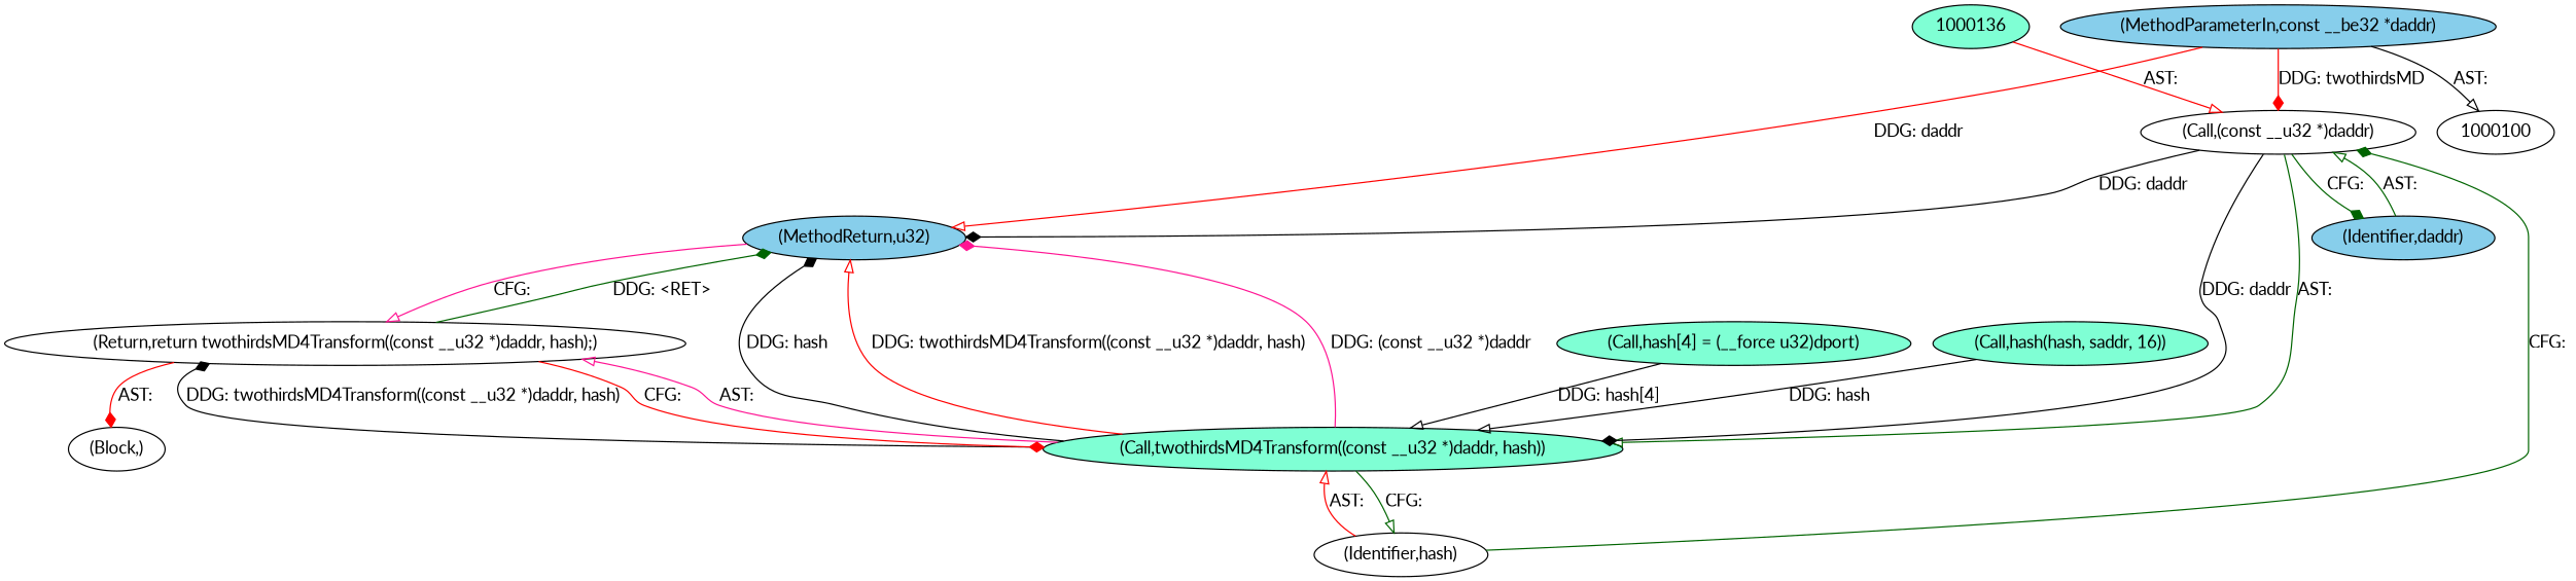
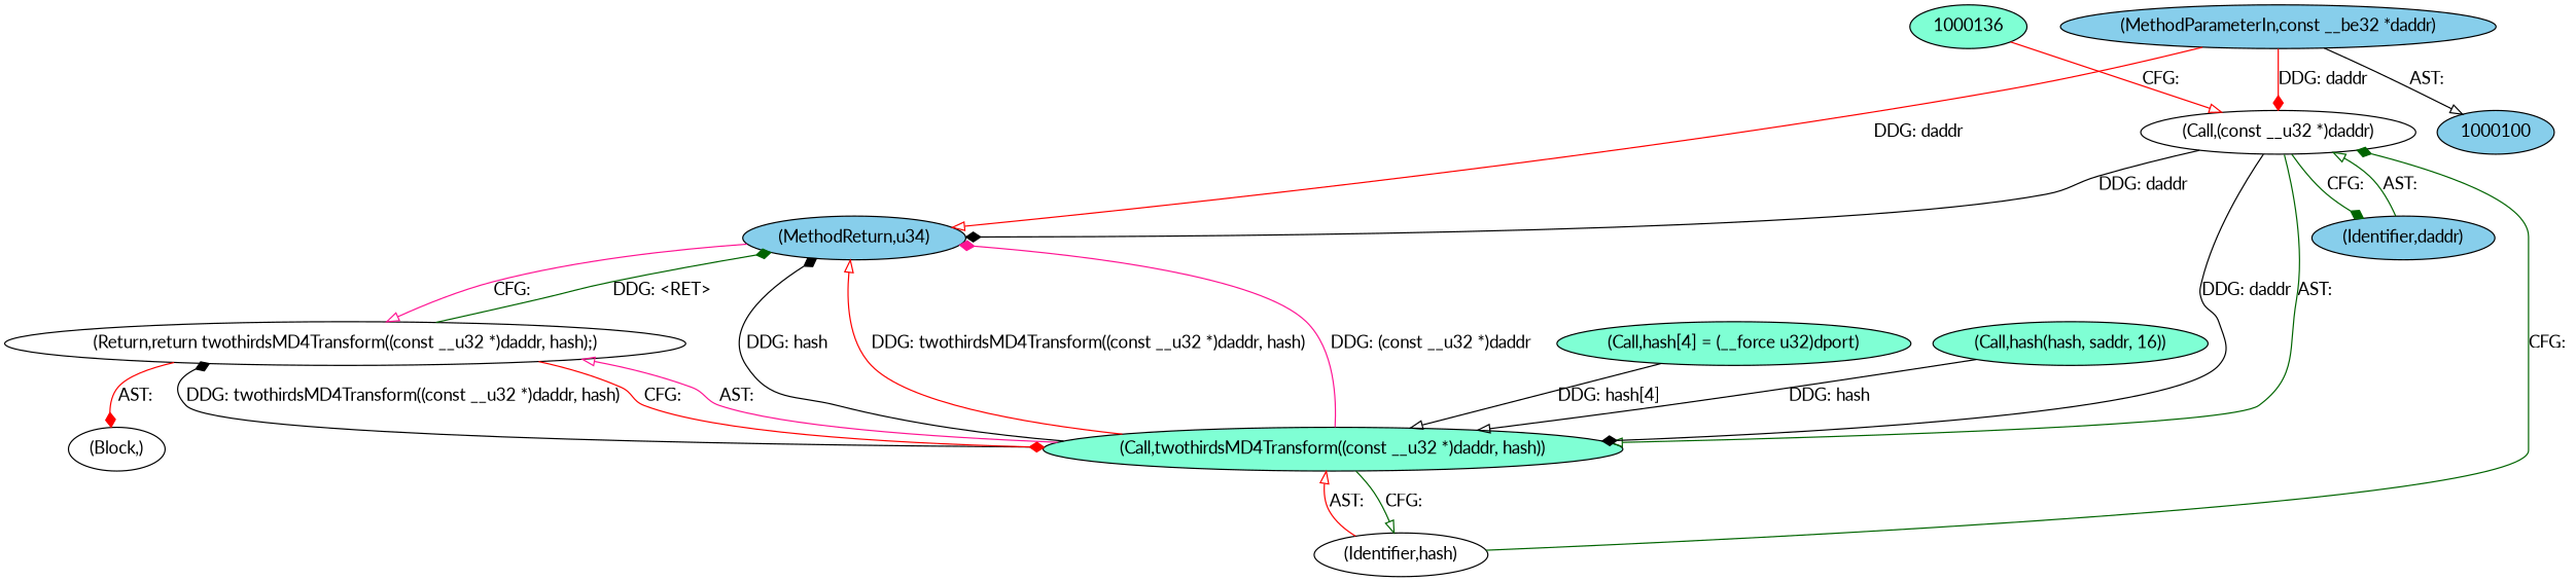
  digraph {
    fontname=Lato
    node [fillcolor=white fontname=Lato style=filled]
    edge [arrowhead=onormal color=red fontname=Lato]
    n1 [fillcolor=skyblue label="(MethodParameterIn,const __be32 *daddr)"]
    n2 [label="(Call,(const __u32 *)daddr)"]
-   n3 [fillcolor=skyblue label="(MethodReturn,u32)"]
-   1000100
+   n3 [fillcolor=skyblue label="(MethodReturn,u34)"]
+   1000100 [fillcolor=skyblue]
    n5 [fillcolor=aquamarine label="(Call,twothirdsMD4Transform((const __u32 *)daddr, hash))"]
    n6 [fillcolor=skyblue label="(Identifier,daddr)"]
    n7 [label="(Return,return twothirdsMD4Transform((const __u32 *)daddr, hash);)"]
    n8 [label="(Identifier,hash)"]
    n9 [label="(Block,)"]
    n10 [fillcolor=aquamarine label="(Call,hash[4] = (__force u32)dport)"]
    n11 [fillcolor=aquamarine label="(Call,hash(hash, saddr, 16))"]
    1000136 [fillcolor=aquamarine]
-   n1 -> n2 [arrowhead=diamond label="DDG: twothirdsMD"]
+   n1 -> n2 [arrowhead=diamond label="DDG: daddr"]
    n1 -> n3 [label="DDG: daddr"]
    n1 -> 1000100 [color=black label="AST: "]
    n2 -> n3 [arrowhead=diamond color=black label="DDG: daddr"]
    n2 -> n5 [color=darkgreen label="AST: "]
    n2 -> n5 [arrowhead=diamond color=black label="DDG: daddr"]
    n2 -> n6 [arrowhead=diamond color=darkgreen label="CFG: "]
    n3 -> n7 [color=deeppink label="CFG: "]
    n5 -> n3 [arrowhead=diamond color=black label="DDG: hash"]
    n5 -> n3 [label="DDG: twothirdsMD4Transform((const __u32 *)daddr, hash)"]
    n5 -> n3 [arrowhead=diamond color=deeppink label="DDG: (const __u32 *)daddr"]
    n5 -> n7 [color=deeppink label="AST: "]
    n5 -> n7 [arrowhead=diamond color=black label="DDG: twothirdsMD4Transform((const __u32 *)daddr, hash)"]
    n5 -> n8 [color=darkgreen label="CFG: "]
    n6 -> n2 [color=darkgreen label="AST: "]
    n7 -> n3 [arrowhead=diamond color=darkgreen label="DDG: <RET>"]
    n7 -> n5 [arrowhead=diamond label="CFG: "]
    n7 -> n9 [arrowhead=diamond label="AST: "]
    n8 -> n2 [arrowhead=diamond color=darkgreen label="CFG: "]
    n8 -> n5 [label="AST: "]
    n10 -> n5 [color=black label="DDG: hash[4]"]
    n11 -> n5 [color=black label="DDG: hash"]
-   1000136 -> n2 [label="AST: "]
+   1000136 -> n2 [label="CFG: "]
  }
